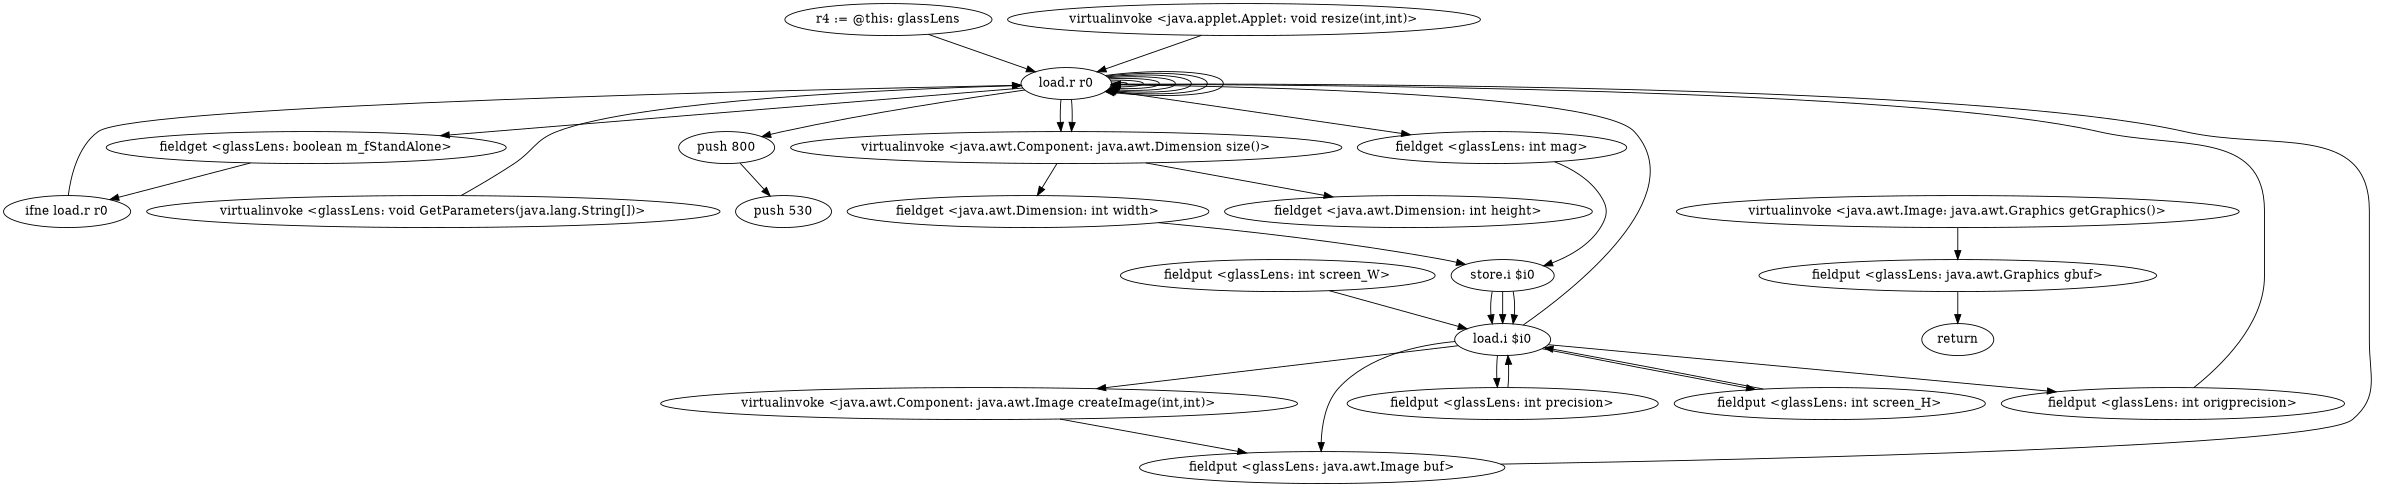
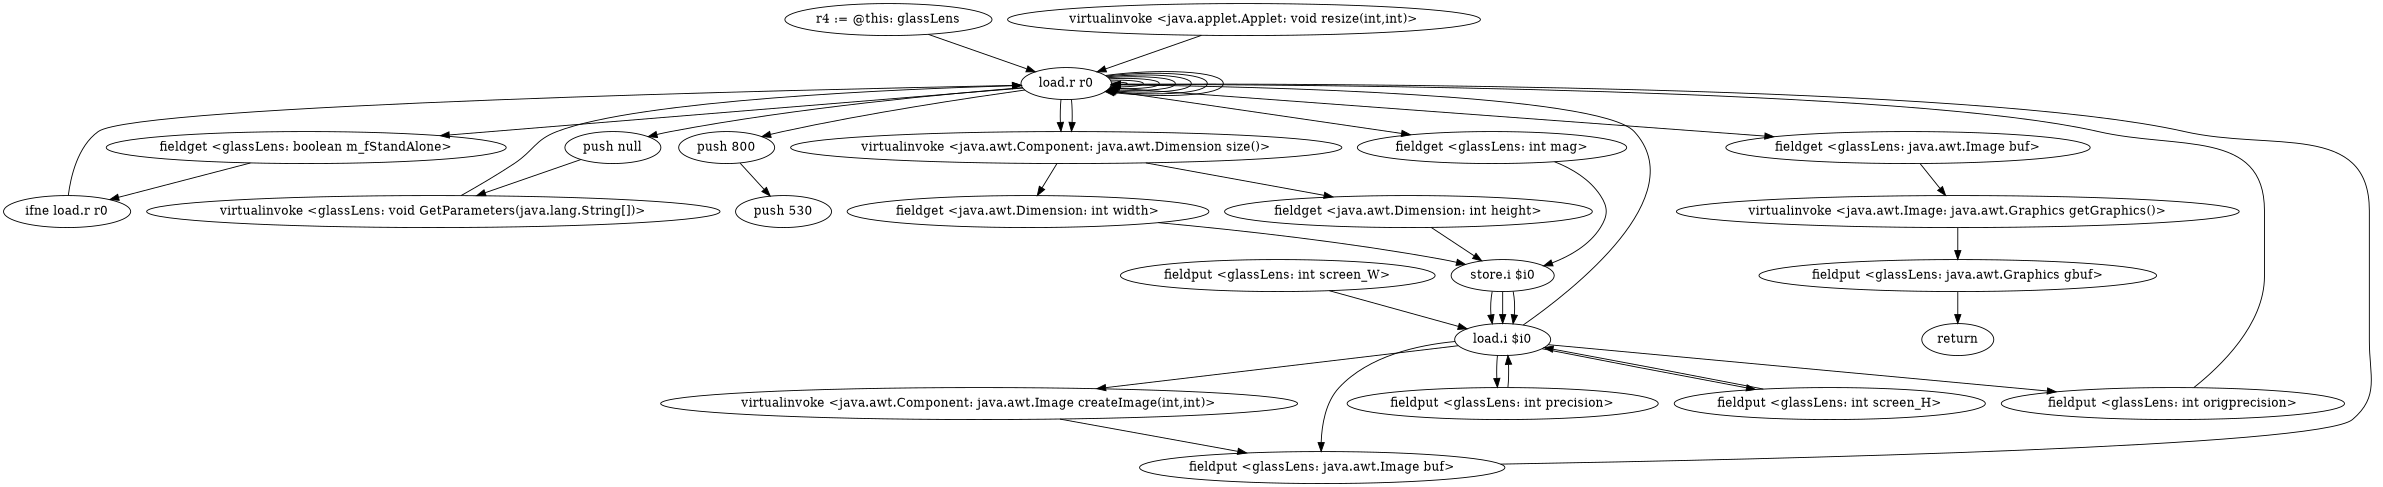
  digraph {
    fontname="DejaVu Serif"
    node [fontname="DejaVu Serif"]
    edge [fontname="DejaVu Serif"]
    n1 [label="r4 := @this: glassLens"]
    "load.r r0"
    "fieldget <glassLens: boolean m_fStandAlone>"
+   "push null"
    "push 800"
    "fieldget <glassLens: int mag>"
    "virtualinvoke <java.awt.Component: java.awt.Dimension size()>"
+   "fieldget <glassLens: java.awt.Image buf>"
    "ifne load.r r0"
    "virtualinvoke <glassLens: void GetParameters(java.lang.String[])>"
    "push 530"
    "store.i $i0"
    "fieldget <java.awt.Dimension: int width>"
    "fieldget <java.awt.Dimension: int height>"
    "virtualinvoke <java.awt.Image: java.awt.Graphics getGraphics()>"
    "virtualinvoke <java.applet.Applet: void resize(int,int)>"
    "load.i $i0"
    "fieldput <glassLens: int precision>"
    "fieldput <glassLens: int origprecision>"
    "fieldput <glassLens: int screen_H>"
    "virtualinvoke <java.awt.Component: java.awt.Image createImage(int,int)>"
    "fieldput <glassLens: java.awt.Image buf>"
    "fieldput <glassLens: int screen_W>"
    "fieldput <glassLens: java.awt.Graphics gbuf>"
    return
    n1 -> "load.r r0"
    "load.r r0" -> "load.r r0"
    "load.r r0" -> "load.r r0"
    "load.r r0" -> "load.r r0"
    "load.r r0" -> "load.r r0"
    "load.r r0" -> "load.r r0"
    "load.r r0" -> "load.r r0"
    "load.r r0" -> "load.r r0"
    "load.r r0" -> "fieldget <glassLens: boolean m_fStandAlone>"
+   "load.r r0" -> "push null"
    "load.r r0" -> "push 800"
    "load.r r0" -> "fieldget <glassLens: int mag>"
    "load.r r0" -> "virtualinvoke <java.awt.Component: java.awt.Dimension size()>"
    "load.r r0" -> "virtualinvoke <java.awt.Component: java.awt.Dimension size()>"
+   "load.r r0" -> "fieldget <glassLens: java.awt.Image buf>"
    "fieldget <glassLens: boolean m_fStandAlone>" -> "ifne load.r r0"
+   "push null" -> "virtualinvoke <glassLens: void GetParameters(java.lang.String[])>"
    "push 800" -> "push 530"
    "fieldget <glassLens: int mag>" -> "store.i $i0"
    "virtualinvoke <java.awt.Component: java.awt.Dimension size()>" -> "fieldget <java.awt.Dimension: int width>"
    "virtualinvoke <java.awt.Component: java.awt.Dimension size()>" -> "fieldget <java.awt.Dimension: int height>"
+   "fieldget <glassLens: java.awt.Image buf>" -> "virtualinvoke <java.awt.Image: java.awt.Graphics getGraphics()>"
    "ifne load.r r0" -> "load.r r0"
    "virtualinvoke <glassLens: void GetParameters(java.lang.String[])>" -> "load.r r0"
    "store.i $i0" -> "load.i $i0"
    "store.i $i0" -> "load.i $i0"
    "store.i $i0" -> "load.i $i0"
    "fieldget <java.awt.Dimension: int width>" -> "store.i $i0"
+   "fieldget <java.awt.Dimension: int height>" -> "store.i $i0"
    "virtualinvoke <java.awt.Image: java.awt.Graphics getGraphics()>" -> "fieldput <glassLens: java.awt.Graphics gbuf>"
    "virtualinvoke <java.applet.Applet: void resize(int,int)>" -> "load.r r0"
    "load.i $i0" -> "load.r r0"
    "load.i $i0" -> "fieldput <glassLens: int precision>"
    "load.i $i0" -> "fieldput <glassLens: int origprecision>"
    "load.i $i0" -> "fieldput <glassLens: int screen_H>"
    "load.i $i0" -> "virtualinvoke <java.awt.Component: java.awt.Image createImage(int,int)>"
    "load.i $i0" -> "fieldput <glassLens: java.awt.Image buf>"
    "fieldput <glassLens: int precision>" -> "load.i $i0"
    "fieldput <glassLens: int origprecision>" -> "load.r r0"
    "fieldput <glassLens: int screen_H>" -> "load.i $i0"
    "virtualinvoke <java.awt.Component: java.awt.Image createImage(int,int)>" -> "fieldput <glassLens: java.awt.Image buf>"
    "fieldput <glassLens: java.awt.Image buf>" -> "load.r r0"
    "fieldput <glassLens: int screen_W>" -> "load.i $i0"
    "fieldput <glassLens: java.awt.Graphics gbuf>" -> return
  }
